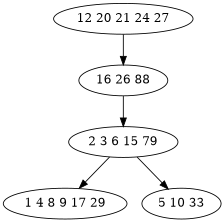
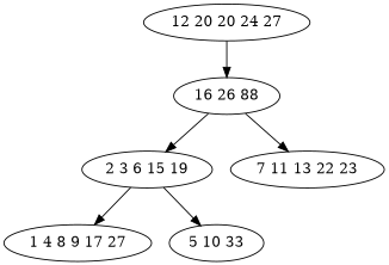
  digraph {
-   n1 [label="12 20 21 24 27"]
+   n1 [label="12 20 20 24 27"]
    n2 [label="16 26 88"]
-   n3 [label="2 3 6 15 79"]
-   n5 [label="1 4 8 9 17 29"]
+   n3 [label="2 3 6 15 19"]
+   n4 [label="7 11 13 22 23"]
+   n5 [label="1 4 8 9 17 27"]
    n6 [label="5 10 33"]
    n1 -> n2
    n2 -> n3
+   n2 -> n4
    n3 -> n5
    n3 -> n6
  }
